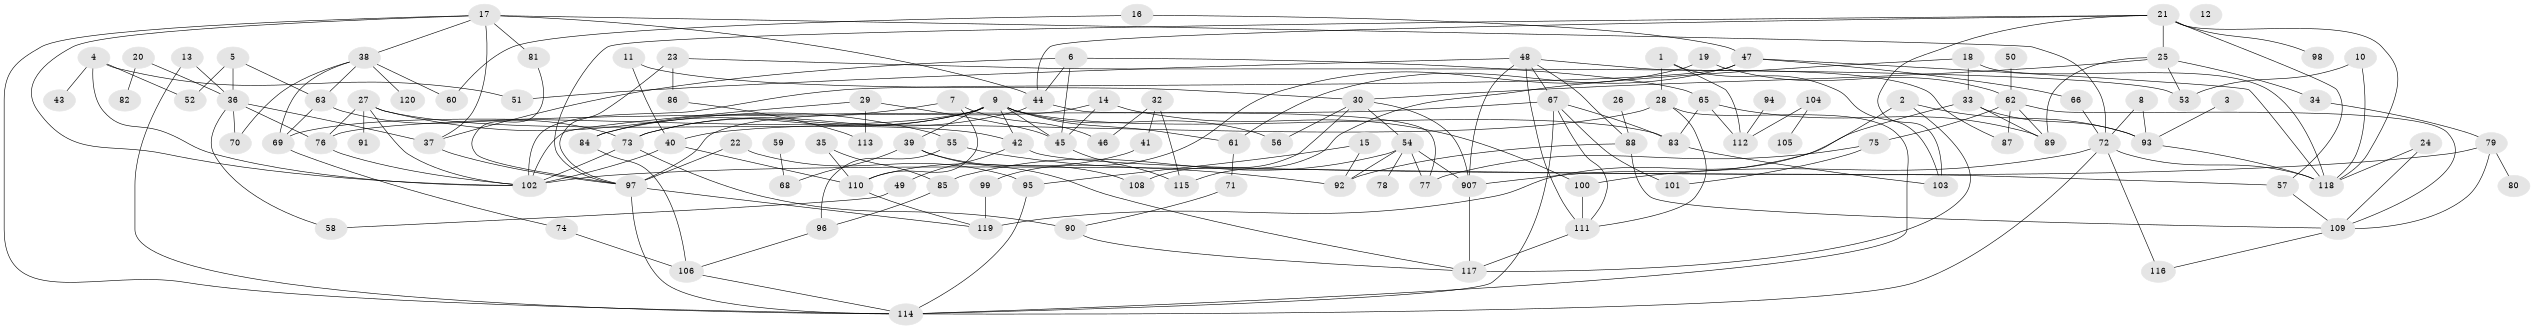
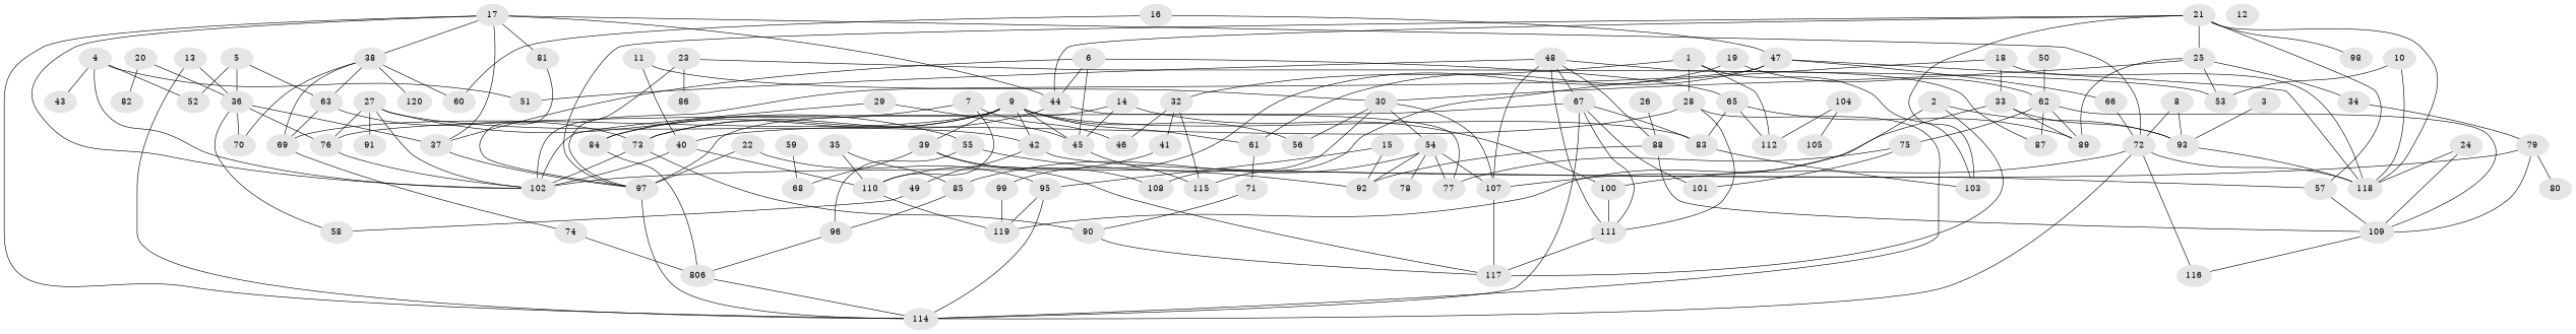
  graph {
    node [color=gray90 style=filled]
    1
    28
    32
    103
    112
    40
    114
    111
    46
    115
    41
    2
    93
    117
    119
    118
    3
    4
    43
    51
    52
    102
    5
    36
    63
    37
    76
    58
    70
    69
    73
    6
    44
    45
    65
    97
    77
    83
    89
    7
    84
    110
-   106
+   106 [label=806]
    8
    72
    100
    116
    9
    39
    42
    56
    61
    108
    68
    57
    49
    71
    74
    90
    10
    53
    11
    30
    54
-   107 [label=907]
+   107
    12
    13
    14
    15
    92
    95
    16
    47
    60
    66
    17
    38
    81
    120
    18
    33
    19
    62
    99
    109
    87
    75
    20
    82
    21
    25
    98
    34
    22
    23
    86
-   113
    24
    79
    26
    88
    27
    55
    91
    96
    29
    85
    78
    80
    35
    48
    67
    101
    50
    59
-   94
    104
    105
    1 -- 28
+   1 -- 32
    1 -- 103
    1 -- 112
    28 -- 40
    28 -- 114
    28 -- 111
    32 -- 46
    32 -- 115
    32 -- 41
    40 -- 102
    40 -- 110
    111 -- 117
    41 -- 110
    2 -- 93
    2 -- 117
    2 -- 119
    93 -- 118
    3 -- 93
    4 -- 43
    4 -- 51
    4 -- 52
    4 -- 102
    5 -- 52
    5 -- 36
    5 -- 63
    36 -- 37
    36 -- 76
    36 -- 58
    36 -- 70
    63 -- 69
    63 -- 73
    37 -- 97
    76 -- 102
    69 -- 74
    73 -- 102
    73 -- 90
    6 -- 37
    6 -- 44
    6 -- 45
    6 -- 65
    44 -- 73
    44 -- 77
    45 -- 115
    65 -- 112
    65 -- 83
    65 -- 89
    97 -- 114
-   97 -- 119
+   95 -- 119
    83 -- 103
    7 -- 46
    7 -- 84
    7 -- 110
    84 -- 106
    110 -- 119
    106 -- 114
    8 -- 93
    8 -- 72
    72 -- 114
    72 -- 118
    72 -- 100
    72 -- 116
    100 -- 111
    9 -- 69
    9 -- 73
    9 -- 45
    9 -- 83
    9 -- 84
    9 -- 39
    9 -- 42
    9 -- 56
    9 -- 61
    39 -- 117
    39 -- 108
    39 -- 68
    42 -- 57
    42 -- 49
    61 -- 71
    57 -- 109
    49 -- 58
    71 -- 90
    74 -- 106
    90 -- 117
    10 -- 118
    10 -- 53
    11 -- 40
    11 -- 30
    30 -- 56
    30 -- 108
    30 -- 54
    30 -- 107
    54 -- 77
    54 -- 107
    54 -- 92
    54 -- 85
    54 -- 78
    107 -- 117
    13 -- 114
    13 -- 36
    14 -- 45
    14 -- 97
    14 -- 100
    15 -- 92
    15 -- 95
    95 -- 114
    16 -- 47
    16 -- 60
    47 -- 118
    47 -- 102
    47 -- 61
    47 -- 66
    66 -- 72
    17 -- 114
    17 -- 102
    17 -- 37
    17 -- 44
    17 -- 72
    17 -- 38
    17 -- 81
    38 -- 63
    38 -- 70
    38 -- 69
    38 -- 60
    38 -- 120
    81 -- 97
    18 -- 115
    18 -- 118
    18 -- 33
    33 -- 93
    33 -- 89
    33 -- 107
    19 -- 62
    19 -- 99
    62 -- 89
    62 -- 109
    62 -- 87
    62 -- 75
    99 -- 119
    109 -- 116
    75 -- 77
    75 -- 101
    20 -- 36
    20 -- 82
    21 -- 103
    21 -- 118
    21 -- 44
    21 -- 97
    21 -- 57
    21 -- 25
    21 -- 98
    25 -- 89
    25 -- 53
    25 -- 30
    25 -- 34
    34 -- 79
    22 -- 97
    22 -- 95
    23 -- 97
    23 -- 53
    23 -- 86
-   86 -- 113
    24 -- 118
    24 -- 109
    79 -- 102
    79 -- 109
    79 -- 80
    26 -- 88
    88 -- 92
    88 -- 109
    27 -- 102
    27 -- 76
    27 -- 42
    27 -- 55
    27 -- 91
    55 -- 92
    55 -- 96
    96 -- 106
    29 -- 102
    29 -- 45
-   29 -- 113
    85 -- 96
    35 -- 110
    35 -- 85
    48 -- 111
    48 -- 51
    48 -- 107
    48 -- 87
    48 -- 88
    48 -- 67
    67 -- 114
    67 -- 111
    67 -- 76
    67 -- 83
    67 -- 101
    50 -- 62
    59 -- 68
-   94 -- 112
    104 -- 112
    104 -- 105
  }
